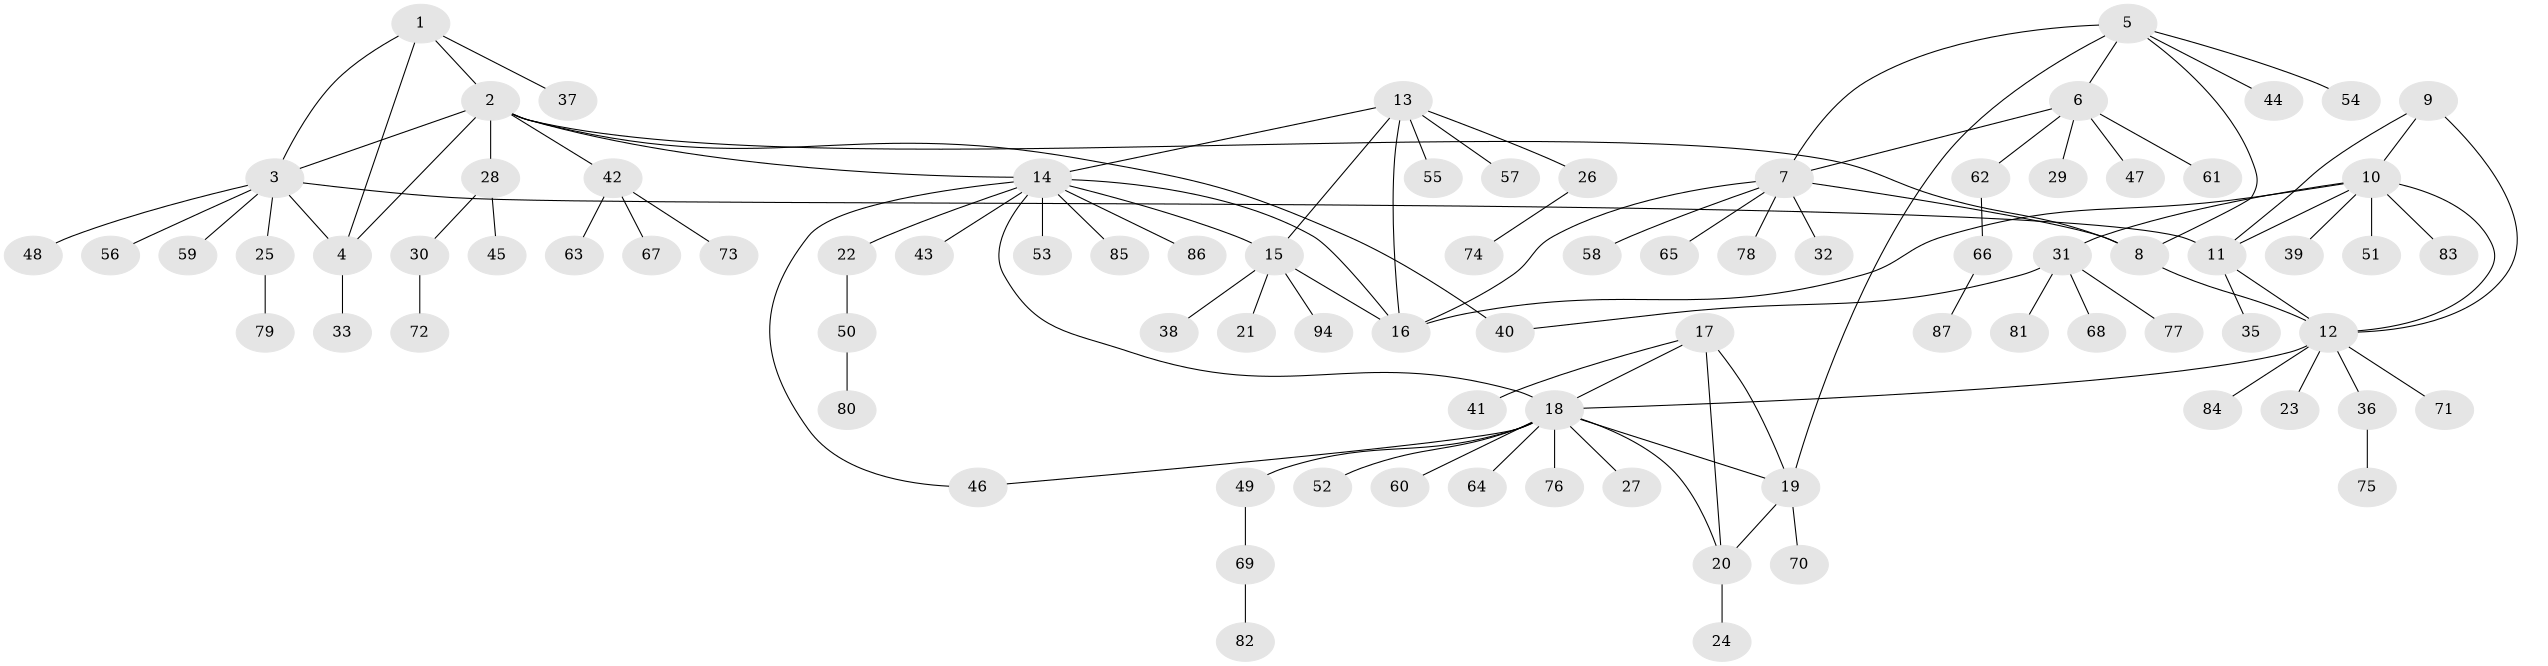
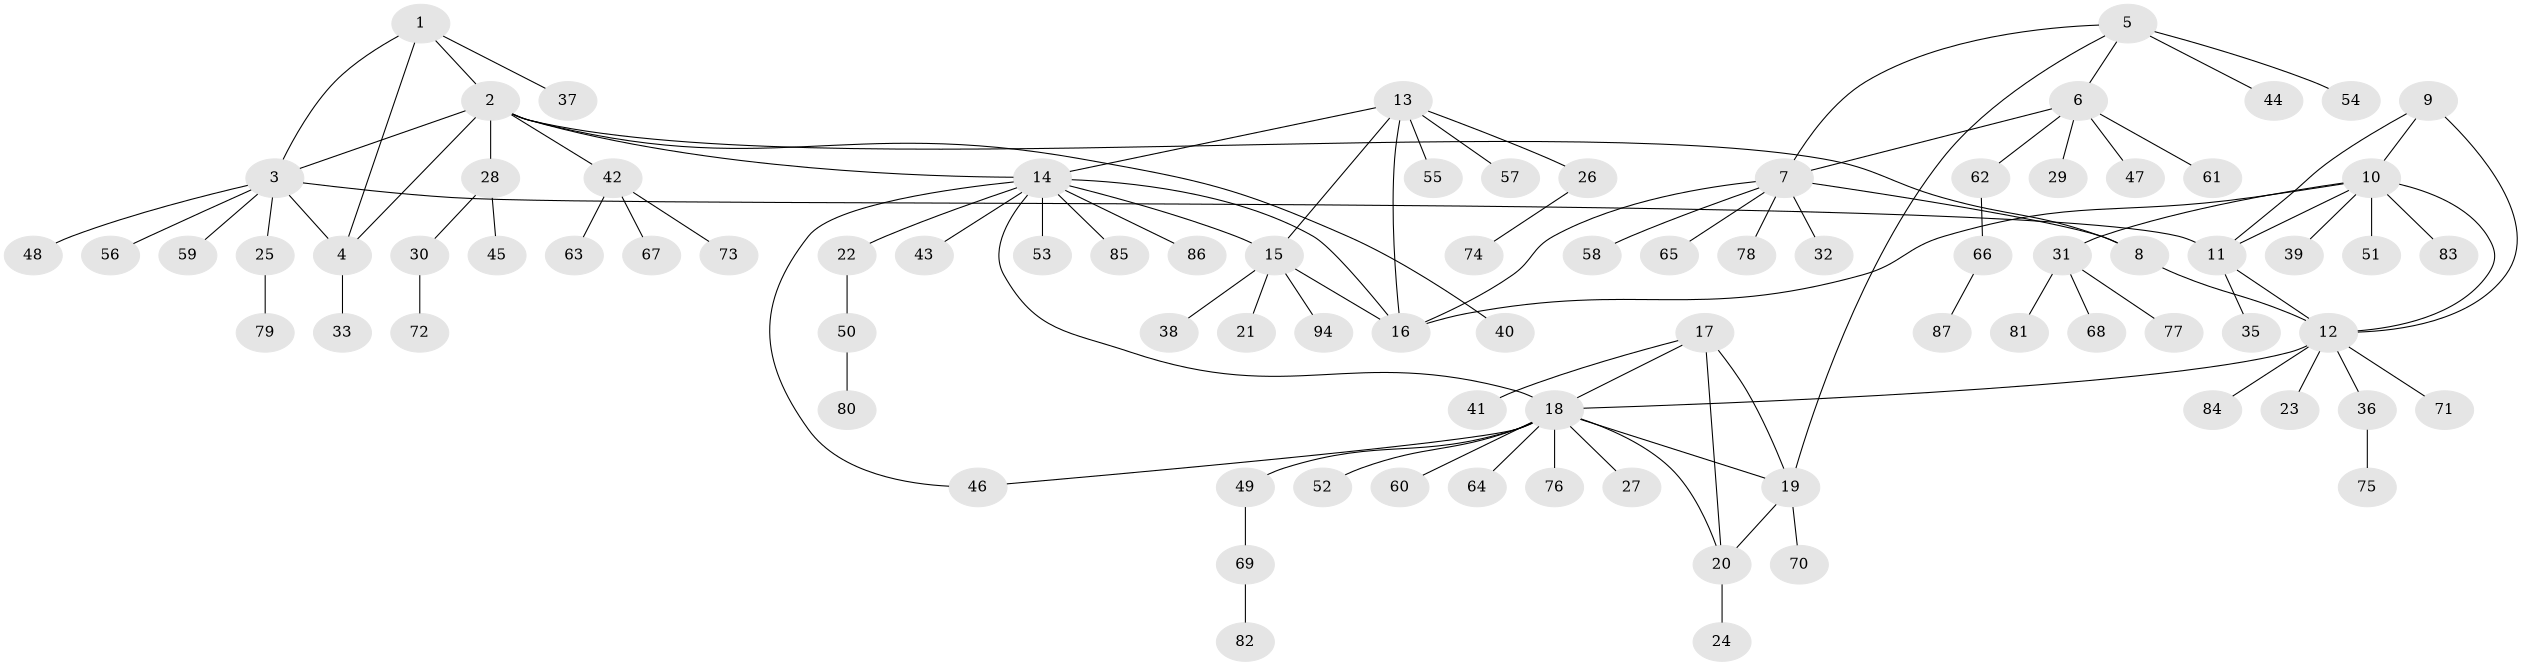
  graph {
    node [color=gray90 style=filled]
    1
    2
    3
    4
    37
    8
    14
    28
    40
    42
    11
    25
    48
    56
    59
    33
    12
    16
    18
    15
    22
    43
    46
    53
    85
    86
    30
    45
    63
    67
    73
    35
    19
    20
    70
    79
    5
    6
    7
    44
    54
    29
    47
    61
    62
    32
    58
    65
    78
    66
    23
    36
    71
    84
    9
    10
    31
    39
    51
    83
    68
    77
    81
    27
    49
    52
    60
    64
    76
    75
    13
    26
    55
    57
    21
    n76 [label=94]
    38
    74
    50
    17
    41
    24
    69
    80
    72
    82
    87
    1 -- 2
    1 -- 3
    1 -- 4
    1 -- 37
    2 -- 3
    2 -- 4
    2 -- 8
    2 -- 14
    2 -- 28
    2 -- 40
    2 -- 42
    3 -- 4
    3 -- 11
    3 -- 25
    3 -- 48
    3 -- 56
    3 -- 59
    4 -- 33
    8 -- 12
    14 -- 16
    14 -- 18
    14 -- 15
    14 -- 22
    14 -- 43
    14 -- 46
    14 -- 53
    14 -- 85
    14 -- 86
    28 -- 30
    28 -- 45
    42 -- 63
    42 -- 67
    42 -- 73
    11 -- 12
    11 -- 35
    25 -- 79
    12 -- 18
    12 -- 23
    12 -- 36
    12 -- 71
    12 -- 84
    18 -- 46
    18 -- 19
    18 -- 20
    18 -- 27
    18 -- 49
    18 -- 52
    18 -- 60
    18 -- 64
    18 -- 76
    15 -- 16
    15 -- 21
    15 -- n76
    15 -- 38
    22 -- 50
    30 -- 72
    19 -- 20
    19 -- 70
    20 -- 24
-   5 -- 8
    5 -- 19
    5 -- 6
    5 -- 7
    5 -- 44
    5 -- 54
    6 -- 7
    6 -- 29
    6 -- 47
    6 -- 61
    6 -- 62
    7 -- 8
    7 -- 16
    7 -- 32
    7 -- 58
    7 -- 65
    7 -- 78
    62 -- 66
    66 -- 87
    36 -- 75
    9 -- 11
    9 -- 12
    9 -- 10
    10 -- 11
    10 -- 12
    10 -- 16
    10 -- 31
    10 -- 39
    10 -- 51
    10 -- 83
-   31 -- 40
    31 -- 68
    31 -- 77
    31 -- 81
    49 -- 69
    13 -- 14
    13 -- 16
    13 -- 15
    13 -- 26
    13 -- 55
    13 -- 57
    26 -- 74
    50 -- 80
    17 -- 18
    17 -- 19
    17 -- 20
    17 -- 41
    69 -- 82
  }
